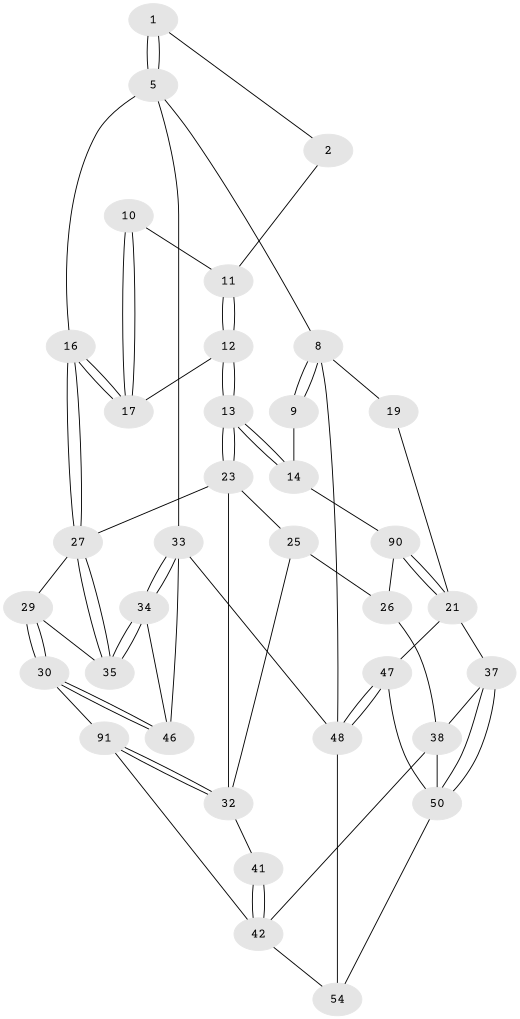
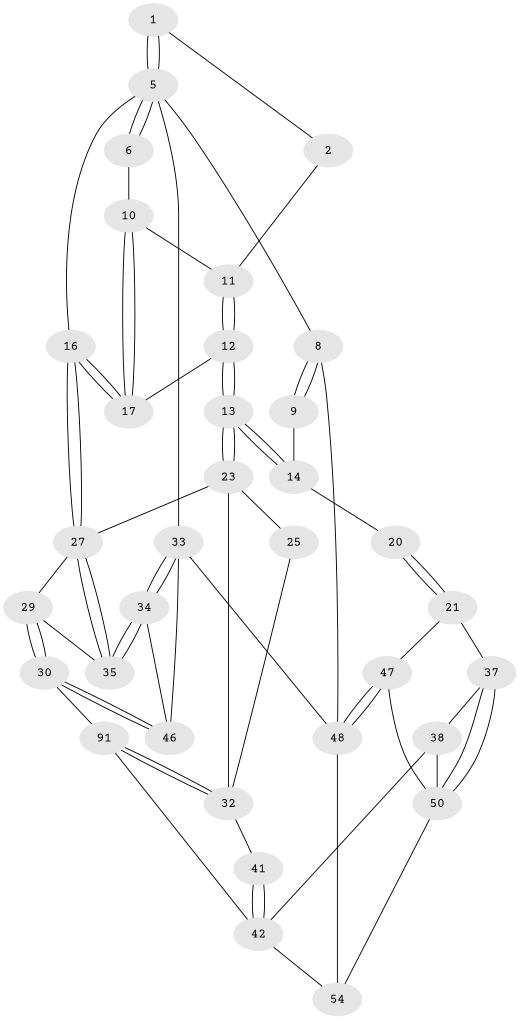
  graph {
    fontname="Courier Prime"
    node [color=gray90 fontname="Courier Prime" style=filled]
    edge [fontname="Courier Prime"]
    2 [super="+3"]
    1
    5 [super="+7"]
    11
+   6
    8 [super="+18"]
    16
    33 [super="+52"]
    14 [super="+15"]
    9
    12
    10
-   19 [super="+22"]
    48 [super="+53"]
    17
    27 [super="+28"]
    46
    34 [super="+45"]
    21 [super="+36"]
    54
-   20 [label=90]
+   20
    13
    23 [super="+24"]
    25
    32 [super="+40"]
-   26 [super="+39"]
    29
    35 [super="+44"]
    37
    47
    38 [super="+43"]
    50 [super="+51"]
    41
    42 [super="+49"]
    30
    n36 [label=91]
    2 -- 11
    1 -- 2
    1 -- 5
    1 -- 5
+   5 -- 6
+   5 -- 6
    5 -- 8
    5 -- 16
    5 -- 33
    11 -- 12
    11 -- 12
+   6 -- 10
    8 -- 9
    8 -- 9
-   8 -- 19 [weight=2]
    8 -- 48
    16 -- 17
    16 -- 17
    16 -- 27
    16 -- 27
    33 -- 48 [weight=2]
    33 -- 46
    33 -- 34
    33 -- 34
    14 -- 20
    9 -- 14
    12 -- 17
    12 -- 13
    12 -- 13
    10 -- 11
    10 -- 17
    10 -- 17
-   19 -- 21
    48 -- 54
    27 -- 29
    27 -- 35
    27 -- 35
    34 -- 46
    34 -- 35 [weight=2]
    34 -- 35
    21 -- 37
    21 -- 47
    20 -- 21
    20 -- 21
-   20 -- 26
    13 -- 14
    13 -- 14
    13 -- 23
    13 -- 23
    23 -- 27
    23 -- 25
    23 -- 32
    25 -- 32
-   25 -- 26
    32 -- 41
-   26 -- 38
    29 -- 35
    29 -- 30
    29 -- 30
    37 -- 38
    37 -- 50
    37 -- 50
    47 -- 48
    47 -- 48
    47 -- 50
    38 -- 50
    38 -- 42
    50 -- 54
    41 -- 42
    41 -- 42
    42 -- 54
    30 -- 46
    30 -- 46
    30 -- n36
    n36 -- 32
    n36 -- 32
    n36 -- 42
  }
